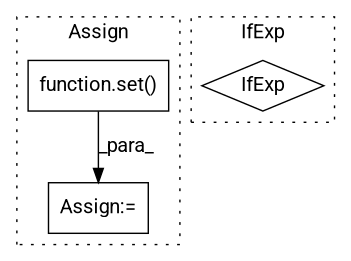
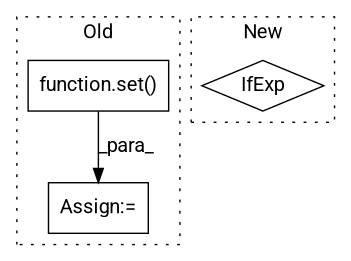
  digraph {
    fontname=Roboto
    node [shape=box fontname=Roboto]
    n1 [a=75 l="4,1" label="function.set()" s="2609,2625"]
    n2 [a=68 l=3 label="Assign:=" s=2583]
    n3 [a=51 l="4,6" label=IfExp s="1888,1919" shape=diamond]
    subgraph cluster_1 {
-     label=Assign
+     label=Old
      style=dotted
      n1
      n2
    }
    subgraph cluster_2 {
-     label=IfExp
+     label=New
      style=dotted
      n3
    }
    n1 -> n2 [label=_para_ fontname=Roboto]
  }
